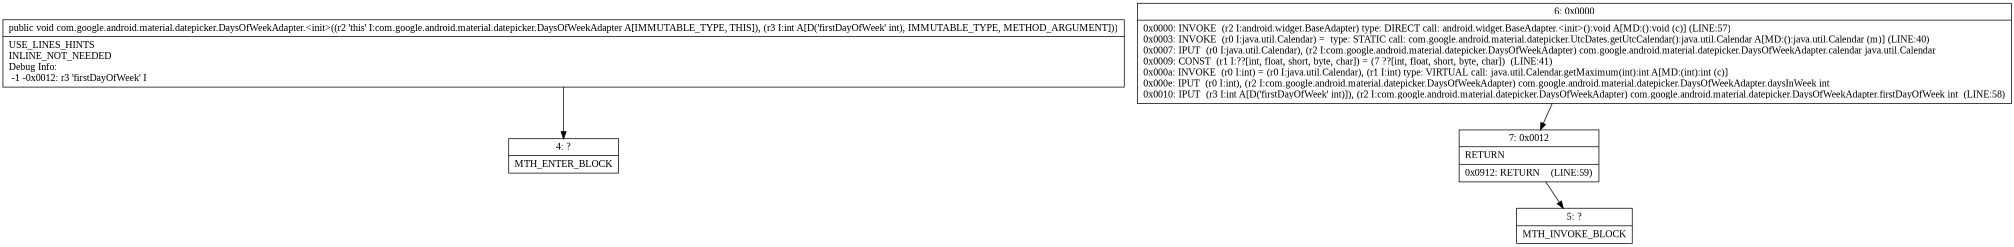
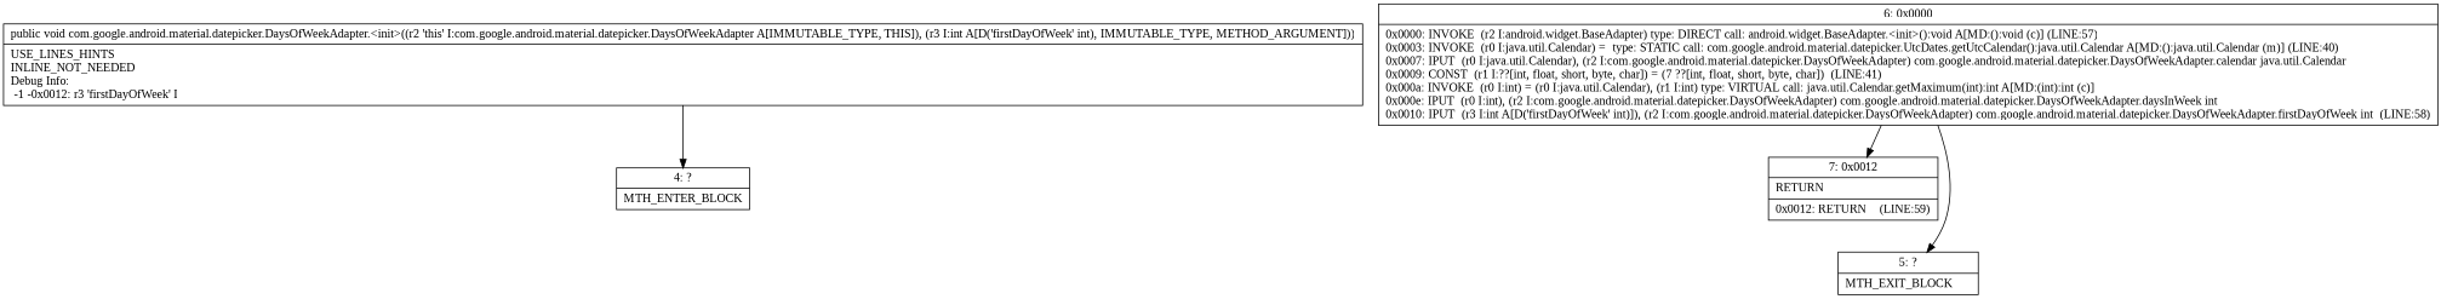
  digraph {
    fontname="Liberation Serif"
    node [fontname="Liberation Serif" shape=record]
    edge [fontname="Liberation Serif"]
    n1 [label="{4\:\ ?|MTH_ENTER_BLOCK\l}"]
    n2 [label="{6\:\ 0x0000|0x0000: INVOKE  (r2 I:android.widget.BaseAdapter) type: DIRECT call: android.widget.BaseAdapter.\<init\>():void A[MD:():void (c)] (LINE:57)\l0x0003: INVOKE  (r0 I:java.util.Calendar) =  type: STATIC call: com.google.android.material.datepicker.UtcDates.getUtcCalendar():java.util.Calendar A[MD:():java.util.Calendar (m)] (LINE:40)\l0x0007: IPUT  (r0 I:java.util.Calendar), (r2 I:com.google.android.material.datepicker.DaysOfWeekAdapter) com.google.android.material.datepicker.DaysOfWeekAdapter.calendar java.util.Calendar \l0x0009: CONST  (r1 I:??[int, float, short, byte, char]) = (7 ??[int, float, short, byte, char])  (LINE:41)\l0x000a: INVOKE  (r0 I:int) = (r0 I:java.util.Calendar), (r1 I:int) type: VIRTUAL call: java.util.Calendar.getMaximum(int):int A[MD:(int):int (c)]\l0x000e: IPUT  (r0 I:int), (r2 I:com.google.android.material.datepicker.DaysOfWeekAdapter) com.google.android.material.datepicker.DaysOfWeekAdapter.daysInWeek int \l0x0010: IPUT  (r3 I:int A[D('firstDayOfWeek' int)]), (r2 I:com.google.android.material.datepicker.DaysOfWeekAdapter) com.google.android.material.datepicker.DaysOfWeekAdapter.firstDayOfWeek int  (LINE:58)\l}"]
-   n3 [label="{7\:\ 0x0012|RETURN\l|0x0912: RETURN    (LINE:59)\l}"]
-   n4 [label="{5\:\ ?|MTH_INVOKE_BLOCK\l}"]
+   n3 [label="{7\:\ 0x0012|RETURN\l|0x0012: RETURN    (LINE:59)\l}"]
+   n4 [label="{5\:\ ?|MTH_EXIT_BLOCK\l}"]
    n5 [label="{public void com.google.android.material.datepicker.DaysOfWeekAdapter.\<init\>((r2 'this' I:com.google.android.material.datepicker.DaysOfWeekAdapter A[IMMUTABLE_TYPE, THIS]), (r3 I:int A[D('firstDayOfWeek' int), IMMUTABLE_TYPE, METHOD_ARGUMENT]))  | USE_LINES_HINTS\lINLINE_NOT_NEEDED\lDebug Info:\l  \-1 \-0x0012: r3 'firstDayOfWeek' I\l}"]
    n2 -> n3
-   n3 -> n4
+   n2 -> n4
    n5 -> n1
  }
